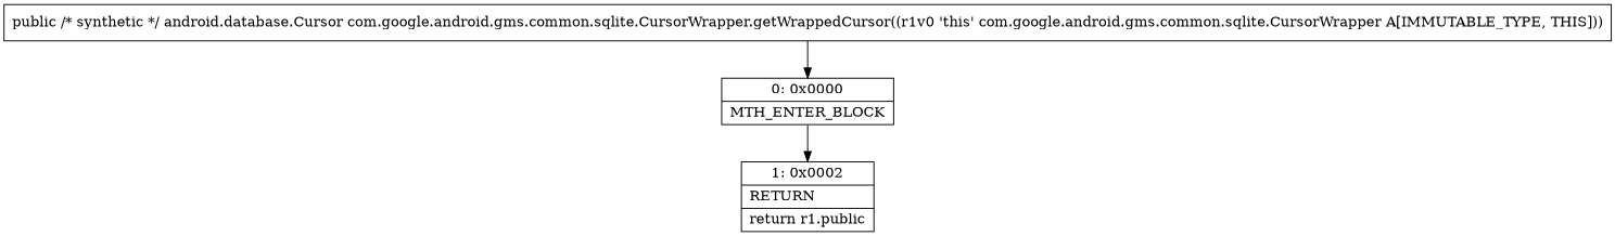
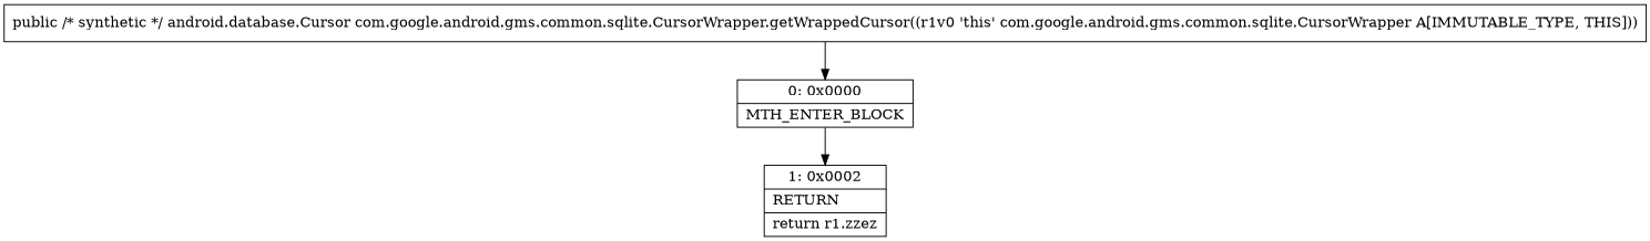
  digraph {
    node [shape=record]
    n1 [label="{0\:\ 0x0000|MTH_ENTER_BLOCK\l}"]
-   n2 [label="{1\:\ 0x0002|RETURN\l|return r1.public\l}"]
+   n2 [label="{1\:\ 0x0002|RETURN\l|return r1.zzez\l}"]
    n3 [label="{public \/* synthetic *\/ android.database.Cursor com.google.android.gms.common.sqlite.CursorWrapper.getWrappedCursor((r1v0 'this' com.google.android.gms.common.sqlite.CursorWrapper A[IMMUTABLE_TYPE, THIS])) }"]
    n1 -> n2
    n3 -> n1
  }
